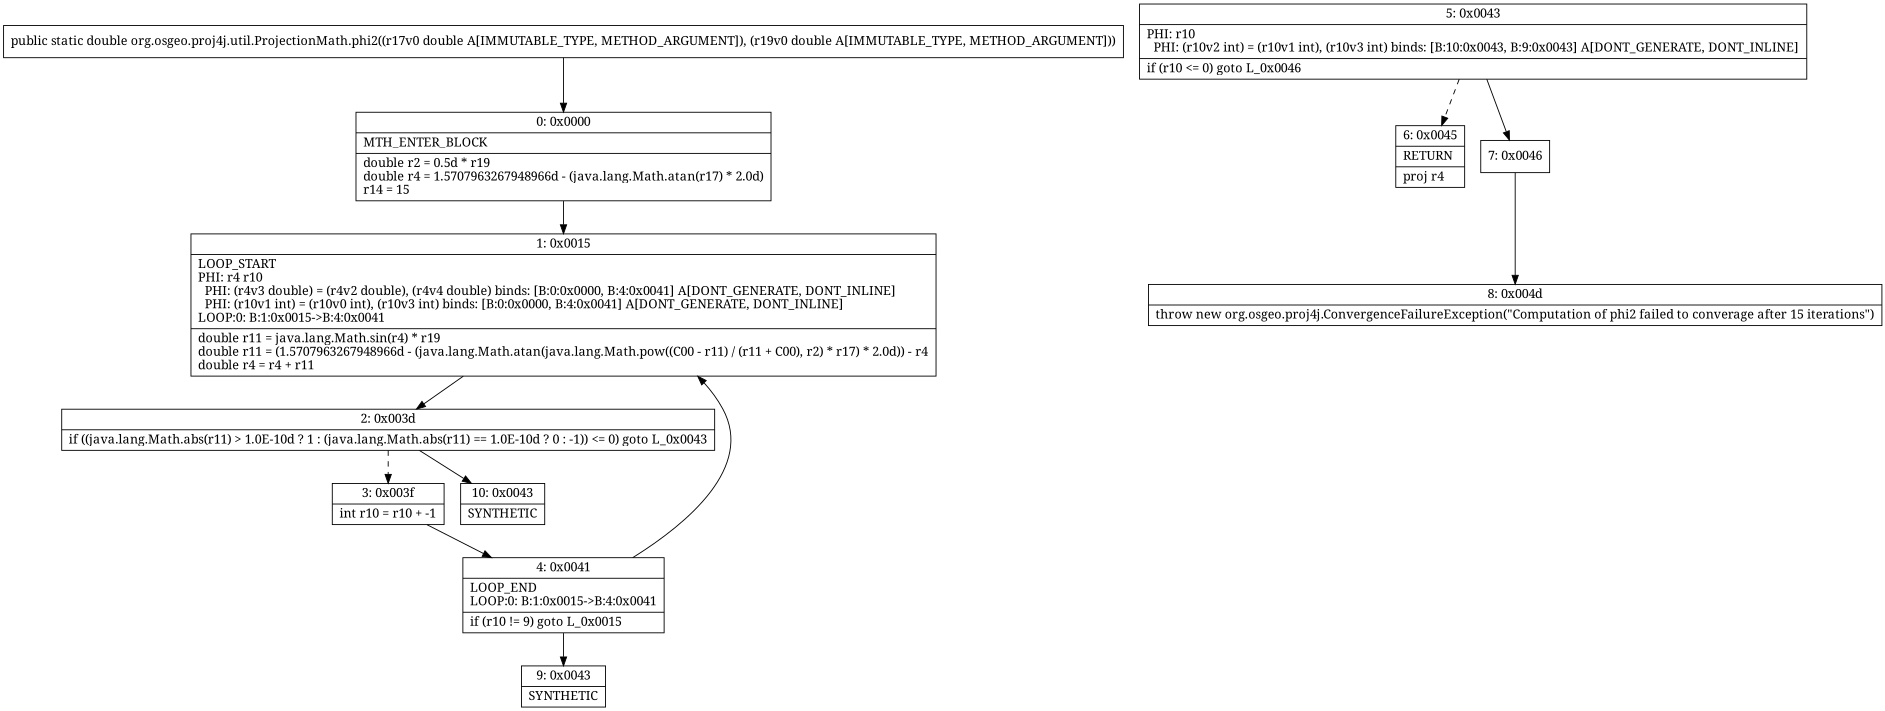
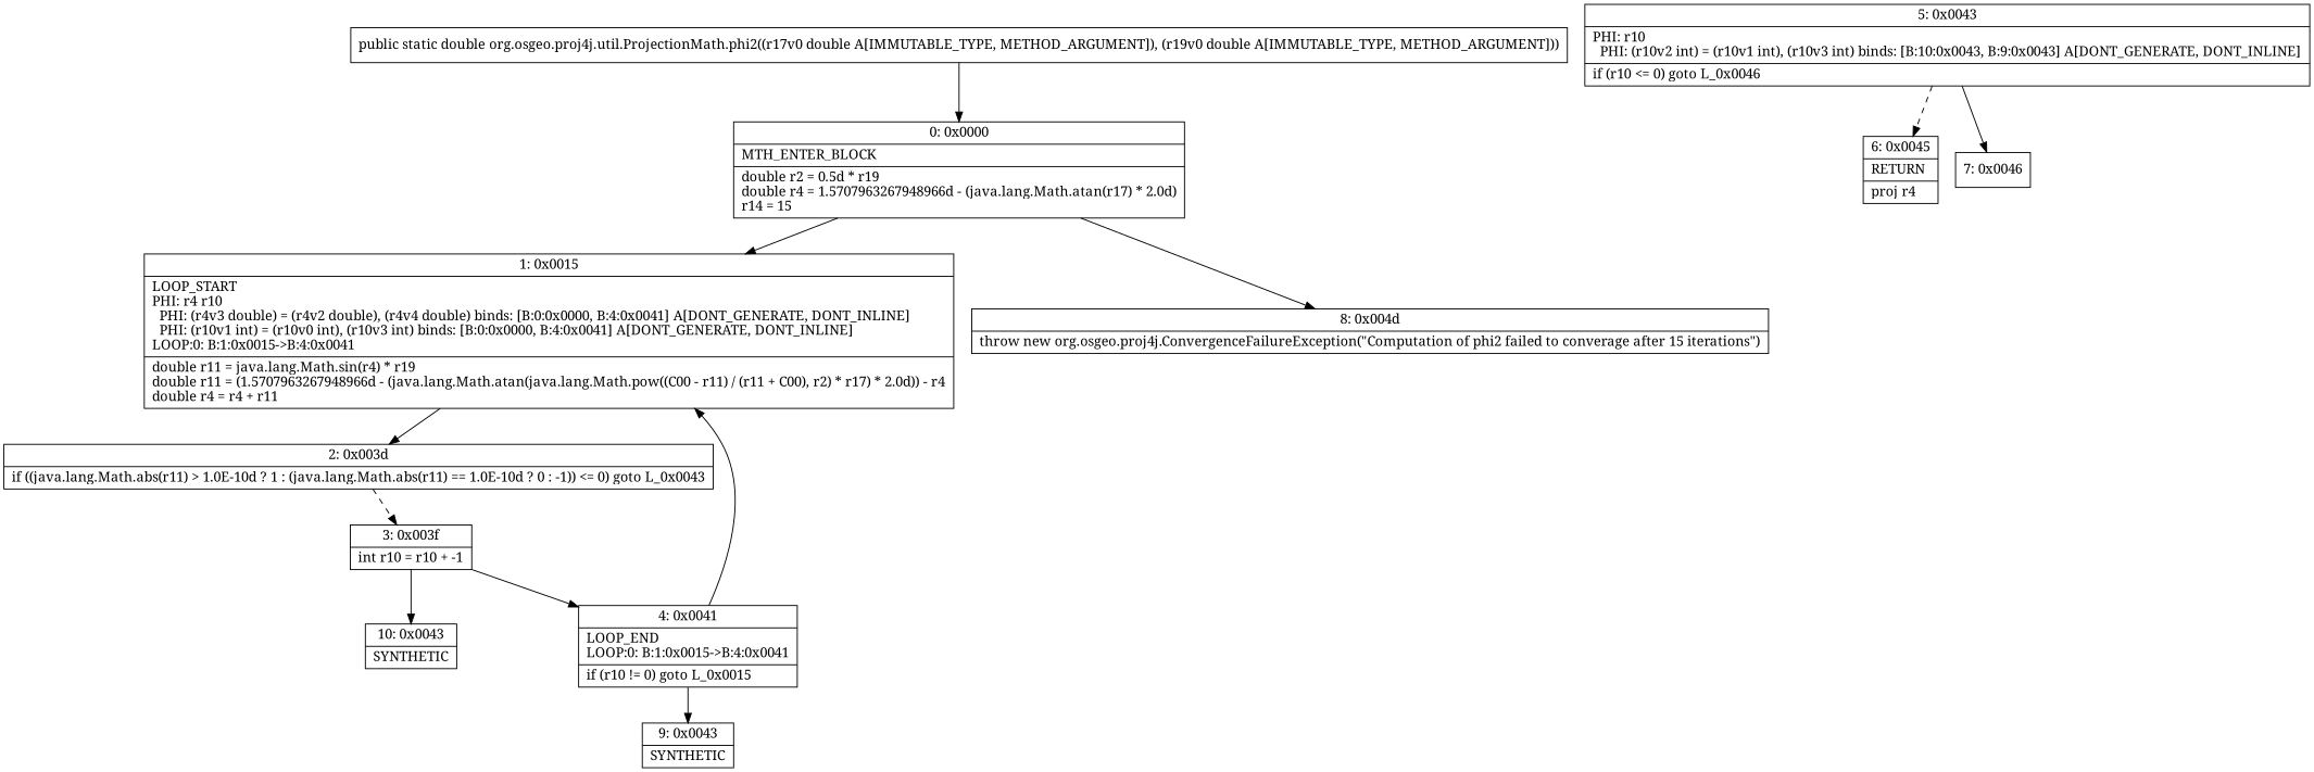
  digraph {
    fontname="Noto Serif"
    node [fontname="Noto Serif" shape=record]
    edge [fontname="Noto Serif"]
    n1 [label="{0\:\ 0x0000|MTH_ENTER_BLOCK\l|double r2 = 0.5d * r19\ldouble r4 = 1.5707963267948966d \- (java.lang.Math.atan(r17) * 2.0d)\lr14 = 15\l}"]
    n2 [label="{1\:\ 0x0015|LOOP_START\lPHI: r4 r10 \l  PHI: (r4v3 double) = (r4v2 double), (r4v4 double) binds: [B:0:0x0000, B:4:0x0041] A[DONT_GENERATE, DONT_INLINE]\l  PHI: (r10v1 int) = (r10v0 int), (r10v3 int) binds: [B:0:0x0000, B:4:0x0041] A[DONT_GENERATE, DONT_INLINE]\lLOOP:0: B:1:0x0015\-\>B:4:0x0041\l|double r11 = java.lang.Math.sin(r4) * r19\ldouble r11 = (1.5707963267948966d \- (java.lang.Math.atan(java.lang.Math.pow((C00 \- r11) \/ (r11 + C00), r2) * r17) * 2.0d)) \- r4\ldouble r4 = r4 + r11\l}"]
    n3 [label="{2\:\ 0x003d|if ((java.lang.Math.abs(r11) \> 1.0E\-10d ? 1 : (java.lang.Math.abs(r11) == 1.0E\-10d ? 0 : \-1)) \<= 0) goto L_0x0043\l}"]
    n4 [label="{3\:\ 0x003f|int r10 = r10 + \-1\l}"]
    n5 [label="{10\:\ 0x0043|SYNTHETIC\l}"]
-   n6 [label="{4\:\ 0x0041|LOOP_END\lLOOP:0: B:1:0x0015\-\>B:4:0x0041\l|if (r10 != 9) goto L_0x0015\l}"]
+   n6 [label="{4\:\ 0x0041|LOOP_END\lLOOP:0: B:1:0x0015\-\>B:4:0x0041\l|if (r10 != 0) goto L_0x0015\l}"]
    n7 [label="{9\:\ 0x0043|SYNTHETIC\l}"]
    n8 [label="{5\:\ 0x0043|PHI: r10 \l  PHI: (r10v2 int) = (r10v1 int), (r10v3 int) binds: [B:10:0x0043, B:9:0x0043] A[DONT_GENERATE, DONT_INLINE]\l|if (r10 \<= 0) goto L_0x0046\l}"]
    n9 [label="{6\:\ 0x0045|RETURN\l|proj r4\l}"]
    n10 [label="{7\:\ 0x0046}"]
    n11 [label="{8\:\ 0x004d|throw new org.osgeo.proj4j.ConvergenceFailureException(\"Computation of phi2 failed to converage after 15 iterations\")\l}"]
    n12 [label="{public static double org.osgeo.proj4j.util.ProjectionMath.phi2((r17v0 double A[IMMUTABLE_TYPE, METHOD_ARGUMENT]), (r19v0 double A[IMMUTABLE_TYPE, METHOD_ARGUMENT])) }"]
    n1 -> n2
    n2 -> n3
    n3 -> n4 [style=dashed]
-   n3 -> n5
+   n4 -> n5
    n4 -> n6
    n6 -> n2
    n6 -> n7 [style=solid]
    n8 -> n9 [style=dashed]
    n8 -> n10
-   n10 -> n11
+   n1 -> n11
    n12 -> n1
  }
